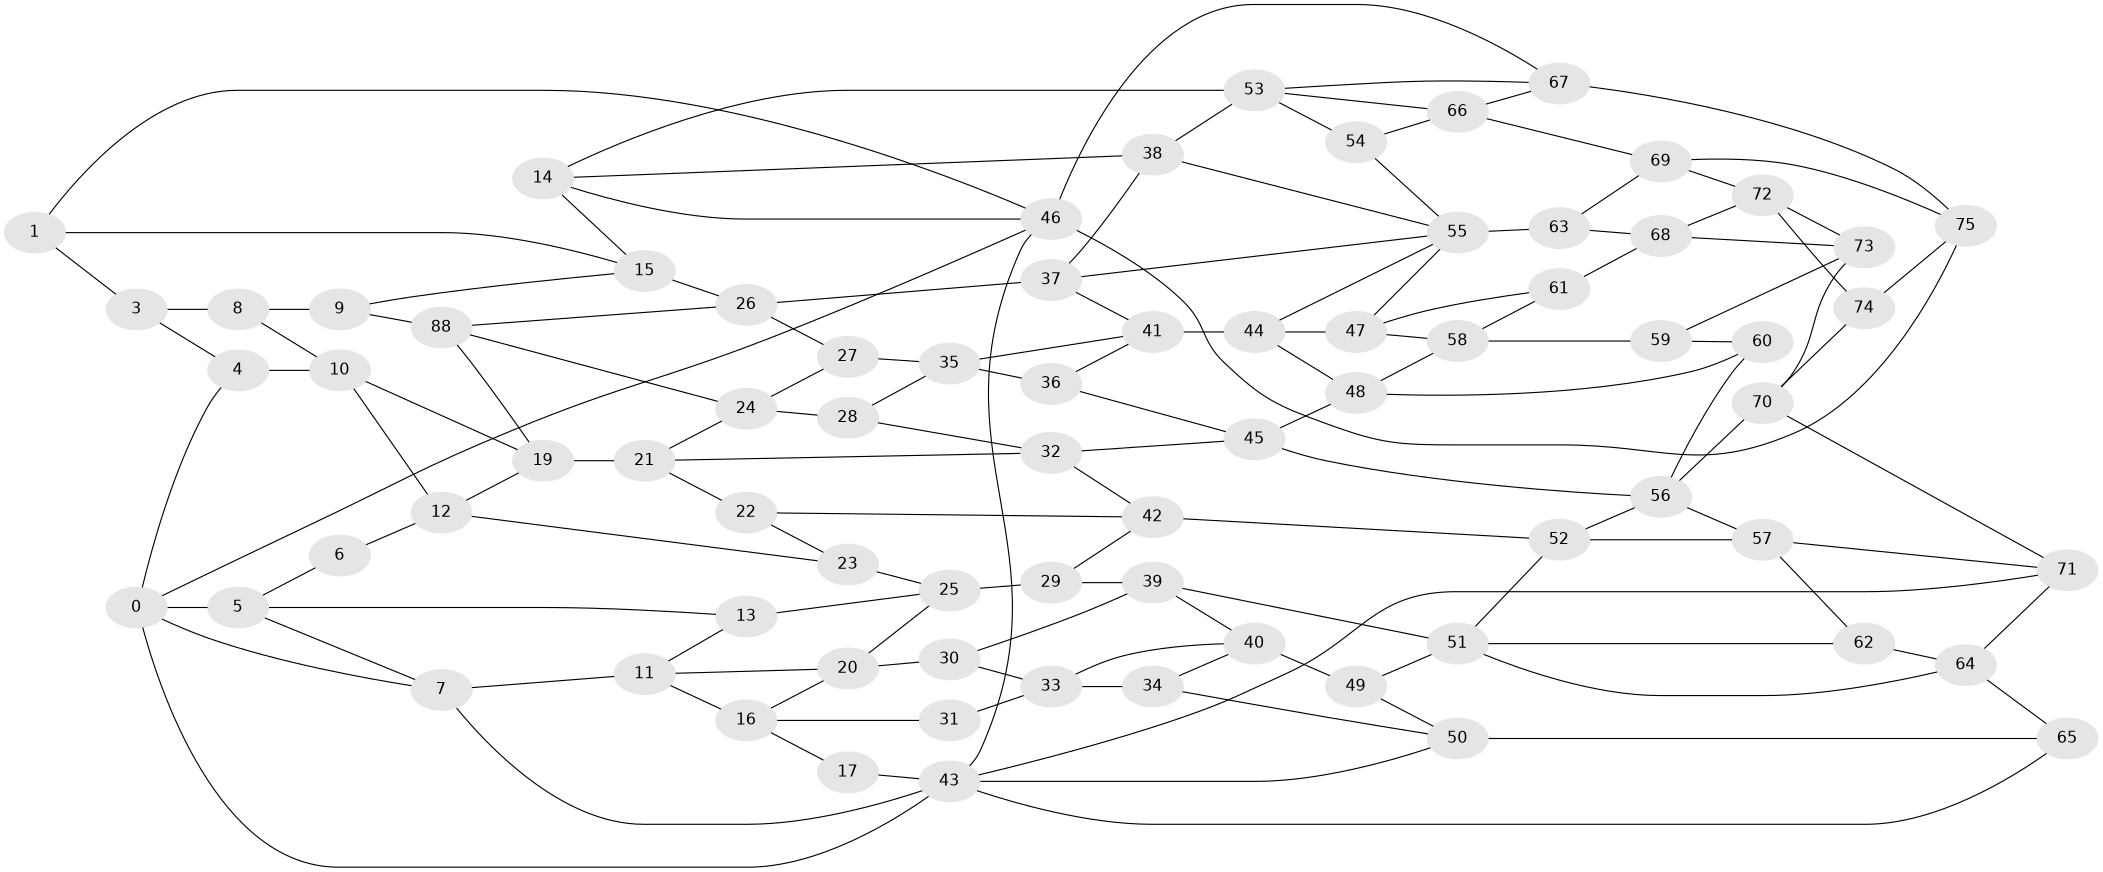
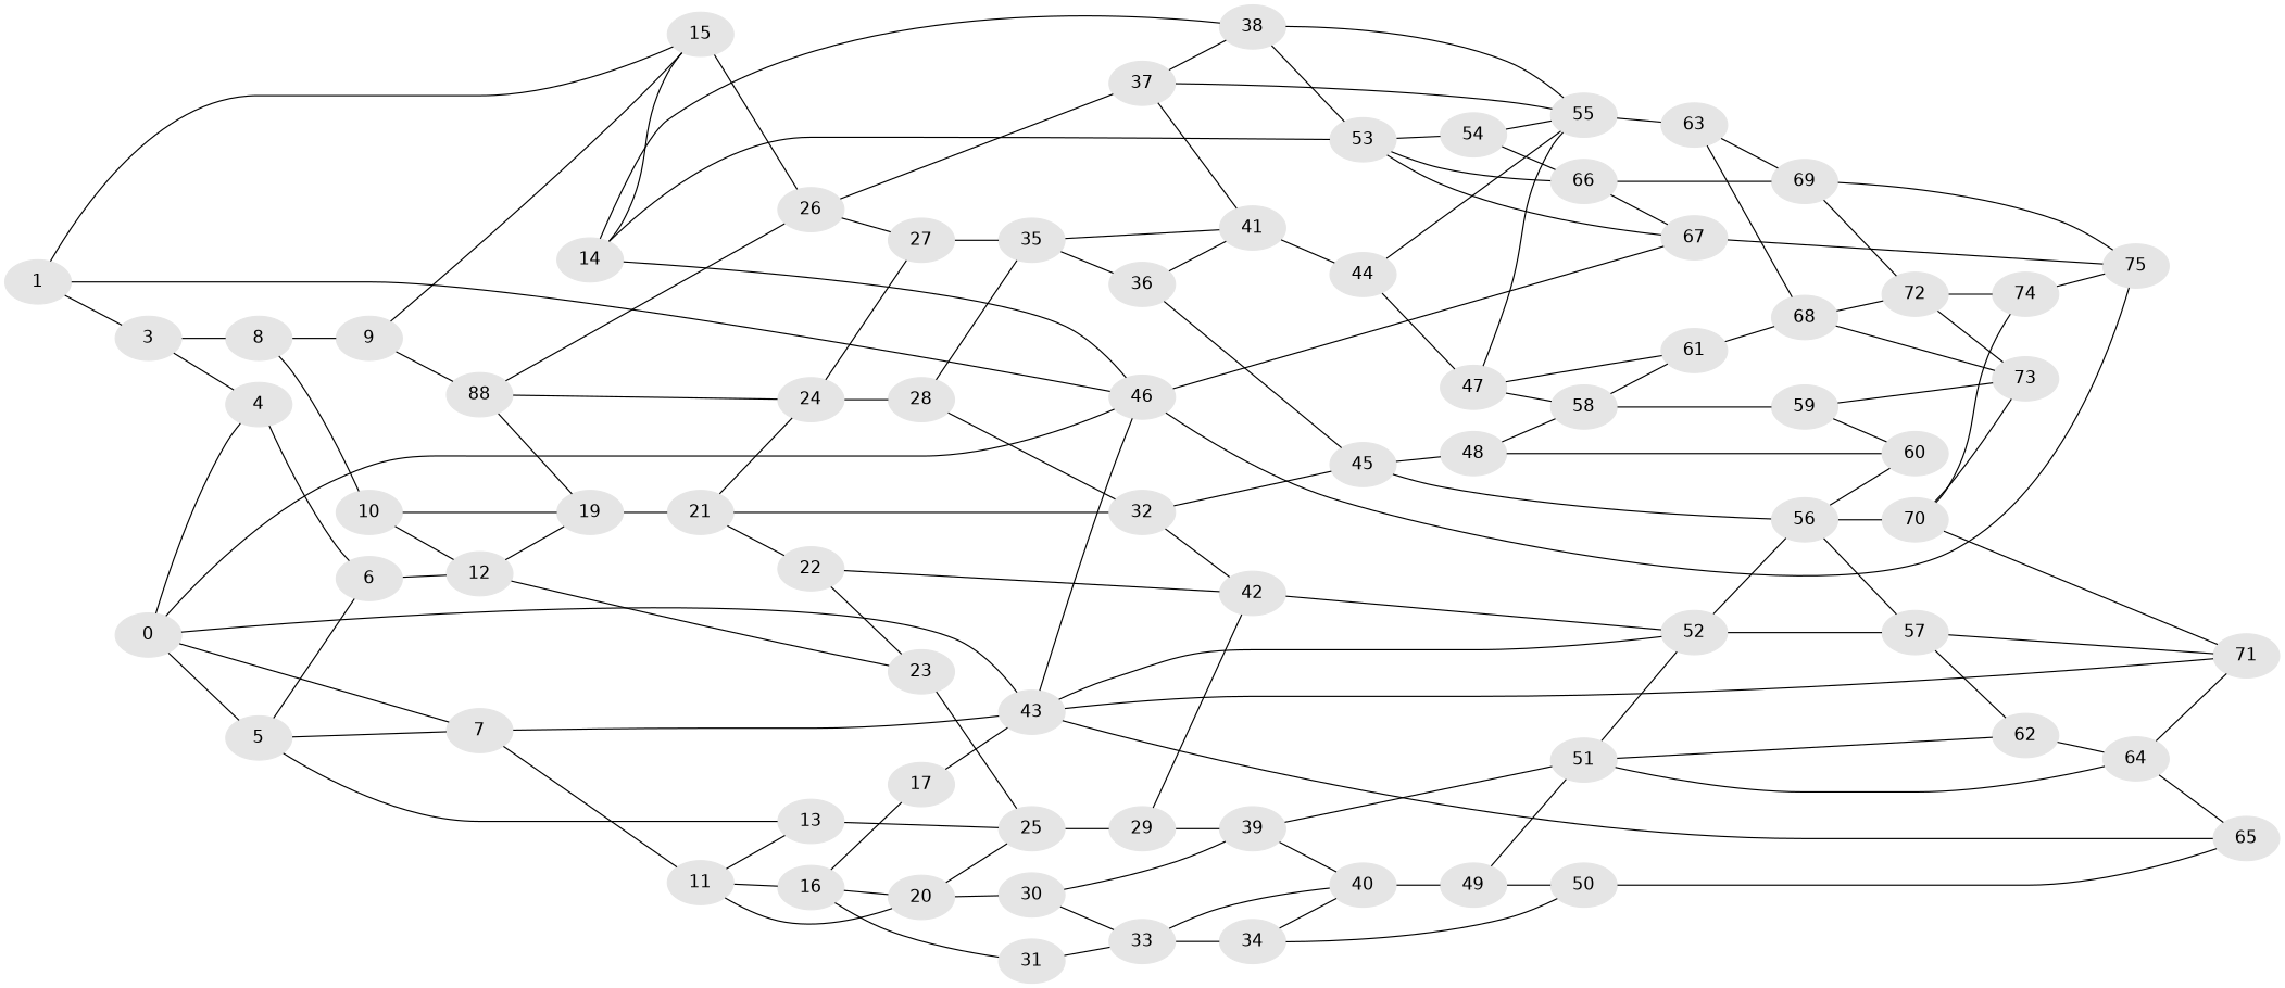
  graph {
    fontname="DejaVu Sans"
    rankdir=LR
    node [color=gray90 fontname="DejaVu Sans" style=filled]
    edge [fontname="DejaVu Sans" weight=1.0]
    1
    3
    15
    46
    4
    8
    26
    67
    75
    n10 [label=0]
    5
    7
    43
    6
    13
    11
    50
    65
    71
    9
    10
    12
    25
    19
    23
    16
    20
    n28 [label=88]
    24
    21
    17
    31
    30
    29
    14
    38
    53
    55
    54
    66
    27
    37
    33
    28
    22
    32
    39
    42
    45
    52
    35
    41
    36
    40
    51
    34
    48
    56
    49
    44
    63
    62
    64
    47
    57
    58
    61
    60
    70
    59
    68
    69
    73
    74
    72
    1 -- 3
    1 -- 15
    1 -- 46
    3 -- 4
    3 -- 8
    15 -- 26
    46 -- 67
    46 -- 75
-   4 -- 10
+   4 -- 6
    8 -- 9
    8 -- 10
    26 -- 27
    26 -- 37
    67 -- 75
    n10 -- 46
    n10 -- 4
    n10 -- 5
    n10 -- 7
    n10 -- 43
    5 -- 7
    5 -- 6
    5 -- 13
    7 -- 43
    7 -- 11
    43 -- 46
-   43 -- 50
+   43 -- 52
    43 -- 65
    43 -- 71
    6 -- 12
    13 -- 25
    11 -- 13
    11 -- 16
    11 -- 20
    50 -- 65
    9 -- 15
    9 -- n28
    10 -- 12
    10 -- 19
    12 -- 19
    12 -- 23
    25 -- 29
    19 -- 21
    23 -- 25
    16 -- 20
    16 -- 17
    16 -- 31
    20 -- 25
    20 -- 30
    n28 -- 26
    n28 -- 19
    n28 -- 24
    24 -- 27
    24 -- 28
    21 -- 24
    21 -- 22
    21 -- 32
    17 -- 43 [weight=2.0]
    31 -- 33
    30 -- 33
    30 -- 39
    29 -- 39
    29 -- 42
    14 -- 15
    14 -- 46
    14 -- 38
    14 -- 53
    38 -- 53
    38 -- 55
    53 -- 67
    53 -- 54
    53 -- 66
    55 -- 63
    54 -- 55
    54 -- 66
    66 -- 67
    66 -- 69
    27 -- 35
    37 -- 38
    37 -- 55
    37 -- 41
    33 -- 40
    33 -- 34
    28 -- 32
    28 -- 35
    22 -- 23
    22 -- 42
    32 -- 42
    32 -- 45
    39 -- 40
    39 -- 51
    42 -- 52
    45 -- 48
    45 -- 56
    52 -- 56
    52 -- 57
    35 -- 41
    35 -- 36
    41 -- 44
    36 -- 45
    36 -- 41
    40 -- 49
    51 -- 52
    51 -- 62 [weight=2.0]
    51 -- 64
    34 -- 50
    34 -- 40
    48 -- 58
    48 -- 60
    56 -- 57
    56 -- 60 [weight=2.0]
    56 -- 70
    49 -- 50
    49 -- 51
    44 -- 55
-   44 -- 48
    44 -- 47
    63 -- 68
    63 -- 69
    62 -- 64
    64 -- 65
    64 -- 71
    47 -- 55
    47 -- 58
    47 -- 61
    57 -- 71
    57 -- 62
    58 -- 61
    58 -- 59
    61 -- 68
    70 -- 71
    70 -- 73
    70 -- 74
    59 -- 60
    59 -- 73
    68 -- 73
    68 -- 72
    69 -- 75
    69 -- 72
    74 -- 75
    72 -- 73
    72 -- 74
  }
